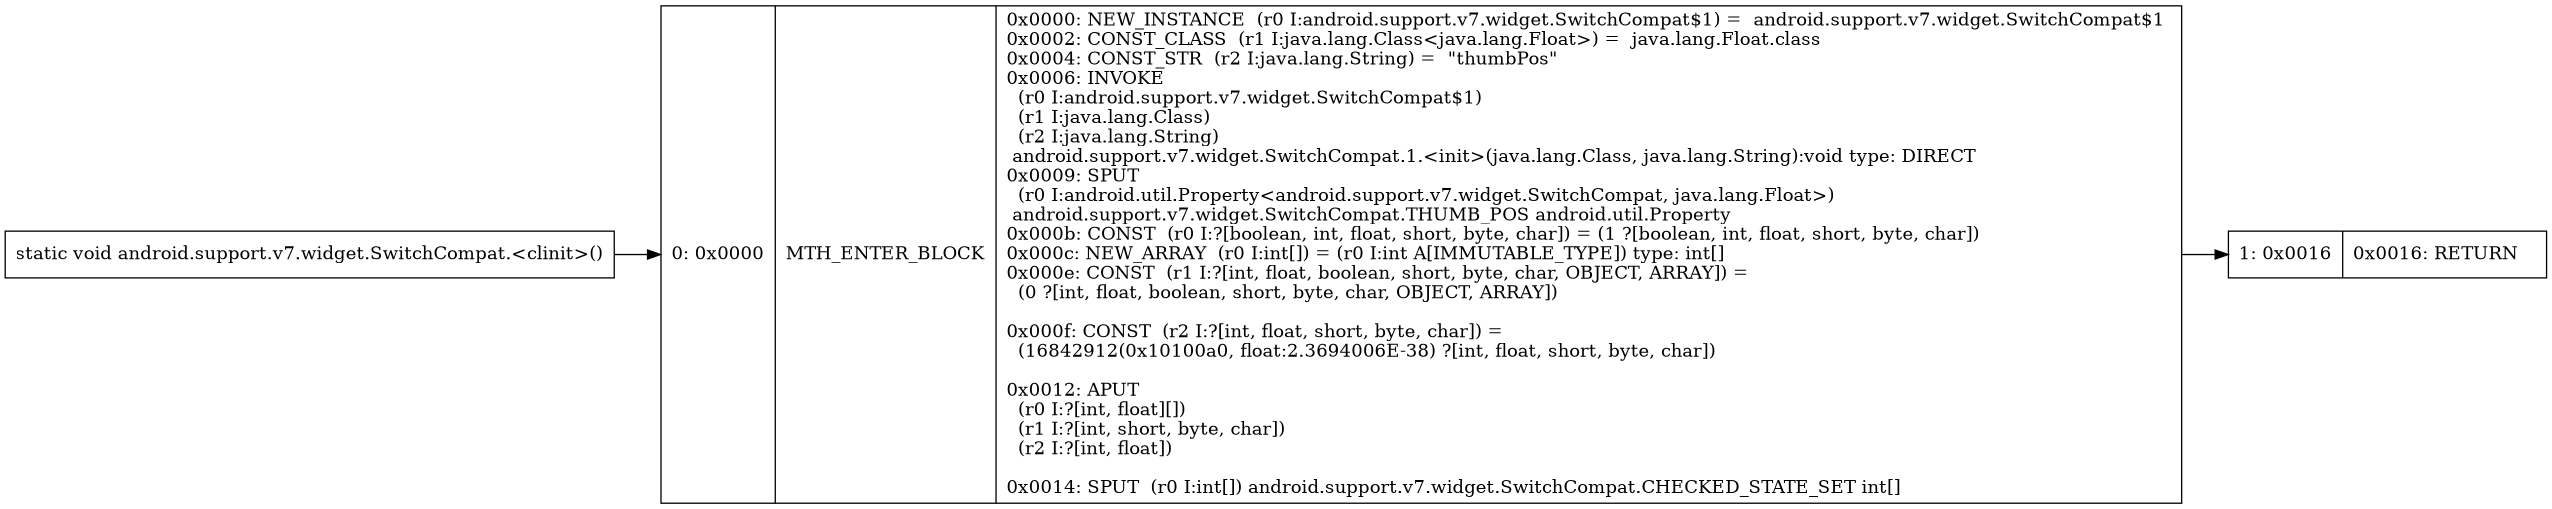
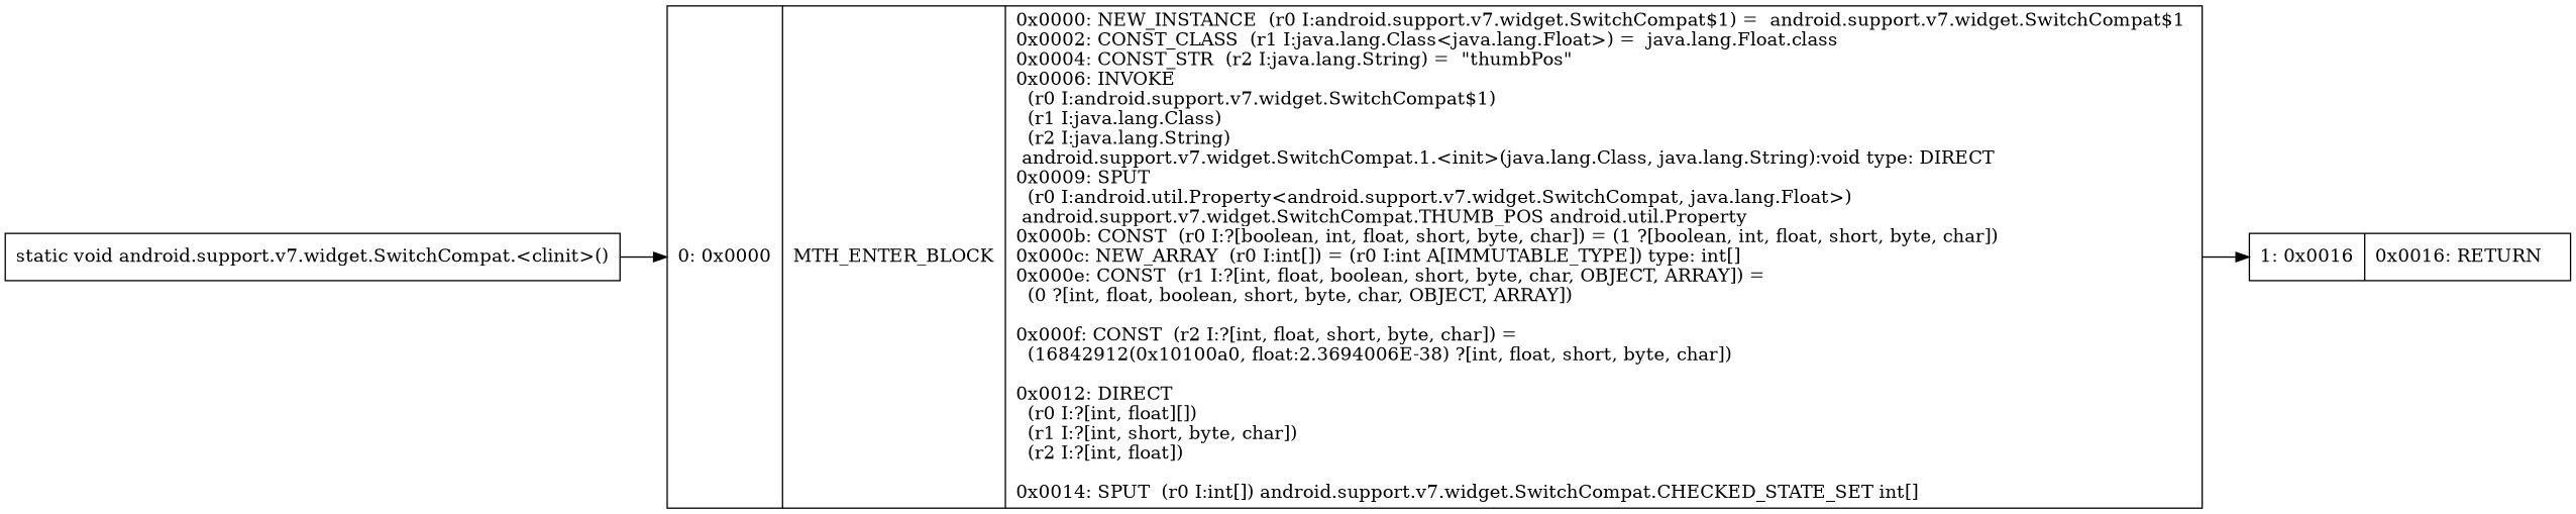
  digraph {
    rankdir=LR
    node [shape=record]
-   n1 [label="{0\:\ 0x0000|MTH_ENTER_BLOCK\l|0x0000: NEW_INSTANCE  (r0 I:android.support.v7.widget.SwitchCompat$1) =  android.support.v7.widget.SwitchCompat$1 \l0x0002: CONST_CLASS  (r1 I:java.lang.Class\<java.lang.Float\>) =  java.lang.Float.class \l0x0004: CONST_STR  (r2 I:java.lang.String) =  \"thumbPos\" \l0x0006: INVOKE  \l  (r0 I:android.support.v7.widget.SwitchCompat$1)\l  (r1 I:java.lang.Class)\l  (r2 I:java.lang.String)\l android.support.v7.widget.SwitchCompat.1.\<init\>(java.lang.Class, java.lang.String):void type: DIRECT \l0x0009: SPUT  \l  (r0 I:android.util.Property\<android.support.v7.widget.SwitchCompat, java.lang.Float\>)\l android.support.v7.widget.SwitchCompat.THUMB_POS android.util.Property \l0x000b: CONST  (r0 I:?[boolean, int, float, short, byte, char]) = (1 ?[boolean, int, float, short, byte, char]) \l0x000c: NEW_ARRAY  (r0 I:int[]) = (r0 I:int A[IMMUTABLE_TYPE]) type: int[] \l0x000e: CONST  (r1 I:?[int, float, boolean, short, byte, char, OBJECT, ARRAY]) = \l  (0 ?[int, float, boolean, short, byte, char, OBJECT, ARRAY])\l \l0x000f: CONST  (r2 I:?[int, float, short, byte, char]) = \l  (16842912(0x10100a0, float:2.3694006E\-38) ?[int, float, short, byte, char])\l \l0x0012: APUT  \l  (r0 I:?[int, float][])\l  (r1 I:?[int, short, byte, char])\l  (r2 I:?[int, float])\l \l0x0014: SPUT  (r0 I:int[]) android.support.v7.widget.SwitchCompat.CHECKED_STATE_SET int[] \l}"]
+   n1 [label="{0\:\ 0x0000|MTH_ENTER_BLOCK\l|0x0000: NEW_INSTANCE  (r0 I:android.support.v7.widget.SwitchCompat$1) =  android.support.v7.widget.SwitchCompat$1 \l0x0002: CONST_CLASS  (r1 I:java.lang.Class\<java.lang.Float\>) =  java.lang.Float.class \l0x0004: CONST_STR  (r2 I:java.lang.String) =  \"thumbPos\" \l0x0006: INVOKE  \l  (r0 I:android.support.v7.widget.SwitchCompat$1)\l  (r1 I:java.lang.Class)\l  (r2 I:java.lang.String)\l android.support.v7.widget.SwitchCompat.1.\<init\>(java.lang.Class, java.lang.String):void type: DIRECT \l0x0009: SPUT  \l  (r0 I:android.util.Property\<android.support.v7.widget.SwitchCompat, java.lang.Float\>)\l android.support.v7.widget.SwitchCompat.THUMB_POS android.util.Property \l0x000b: CONST  (r0 I:?[boolean, int, float, short, byte, char]) = (1 ?[boolean, int, float, short, byte, char]) \l0x000c: NEW_ARRAY  (r0 I:int[]) = (r0 I:int A[IMMUTABLE_TYPE]) type: int[] \l0x000e: CONST  (r1 I:?[int, float, boolean, short, byte, char, OBJECT, ARRAY]) = \l  (0 ?[int, float, boolean, short, byte, char, OBJECT, ARRAY])\l \l0x000f: CONST  (r2 I:?[int, float, short, byte, char]) = \l  (16842912(0x10100a0, float:2.3694006E\-38) ?[int, float, short, byte, char])\l \l0x0012: DIRECT  \l  (r0 I:?[int, float][])\l  (r1 I:?[int, short, byte, char])\l  (r2 I:?[int, float])\l \l0x0014: SPUT  (r0 I:int[]) android.support.v7.widget.SwitchCompat.CHECKED_STATE_SET int[] \l}"]
    n2 [label="{1\:\ 0x0016|0x0016: RETURN   \l}"]
    n3 [label="{static void android.support.v7.widget.SwitchCompat.\<clinit\>() }"]
    n1 -> n2
    n3 -> n1
  }
